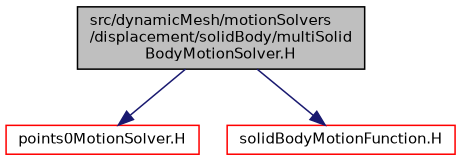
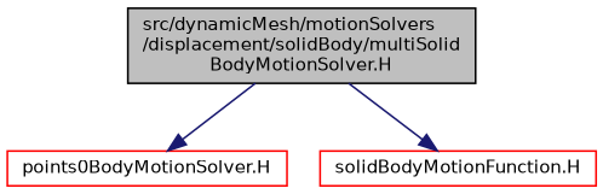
  digraph {
    node [color=red fontname=Helvetica fontsize=10 shape=record]
    edge [color=midnightblue fontname=Helvetica fontsize=10 labelfontname=Helvetica labelfontsize=10 style=solid]
    n1 [color=black fillcolor=grey75 fontcolor=black height=0.2 label="src/dynamicMesh/motionSolvers\l/displacement/solidBody/multiSolid\lBodyMotionSolver.H" style=filled width=0.4]
-   n2 [height=0.2 label="points0MotionSolver.H" width=0.4]
+   n2 [height=0.2 label="points0BodyMotionSolver.H" width=0.4]
    n3 [height=0.2 label="solidBodyMotionFunction.H" width=0.4]
    n1 -> n2
    n1 -> n3
  }
